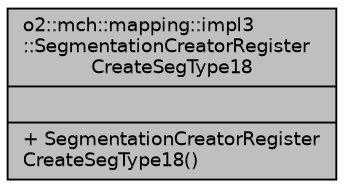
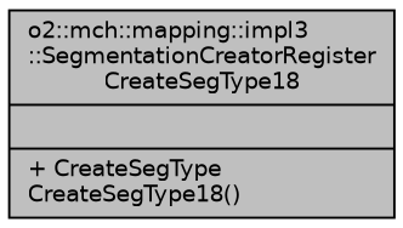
  digraph {
-   n1 [color=black fillcolor=grey75 fontcolor=black fontname=Helvetica fontsize=10 height=0.2 label="{o2::mch::mapping::impl3\l::SegmentationCreatorRegister\lCreateSegType18\n||+ SegmentationCreatorRegister\lCreateSegType18()\l}" shape=record style=filled width=0.4]
+   n1 [color=black fillcolor=grey75 fontcolor=black fontname=Helvetica fontsize=10 height=0.2 label="{o2::mch::mapping::impl3\l::SegmentationCreatorRegister\lCreateSegType18\n||+ CreateSegType\lCreateSegType18()\l}" shape=record style=filled width=0.4]
  }
